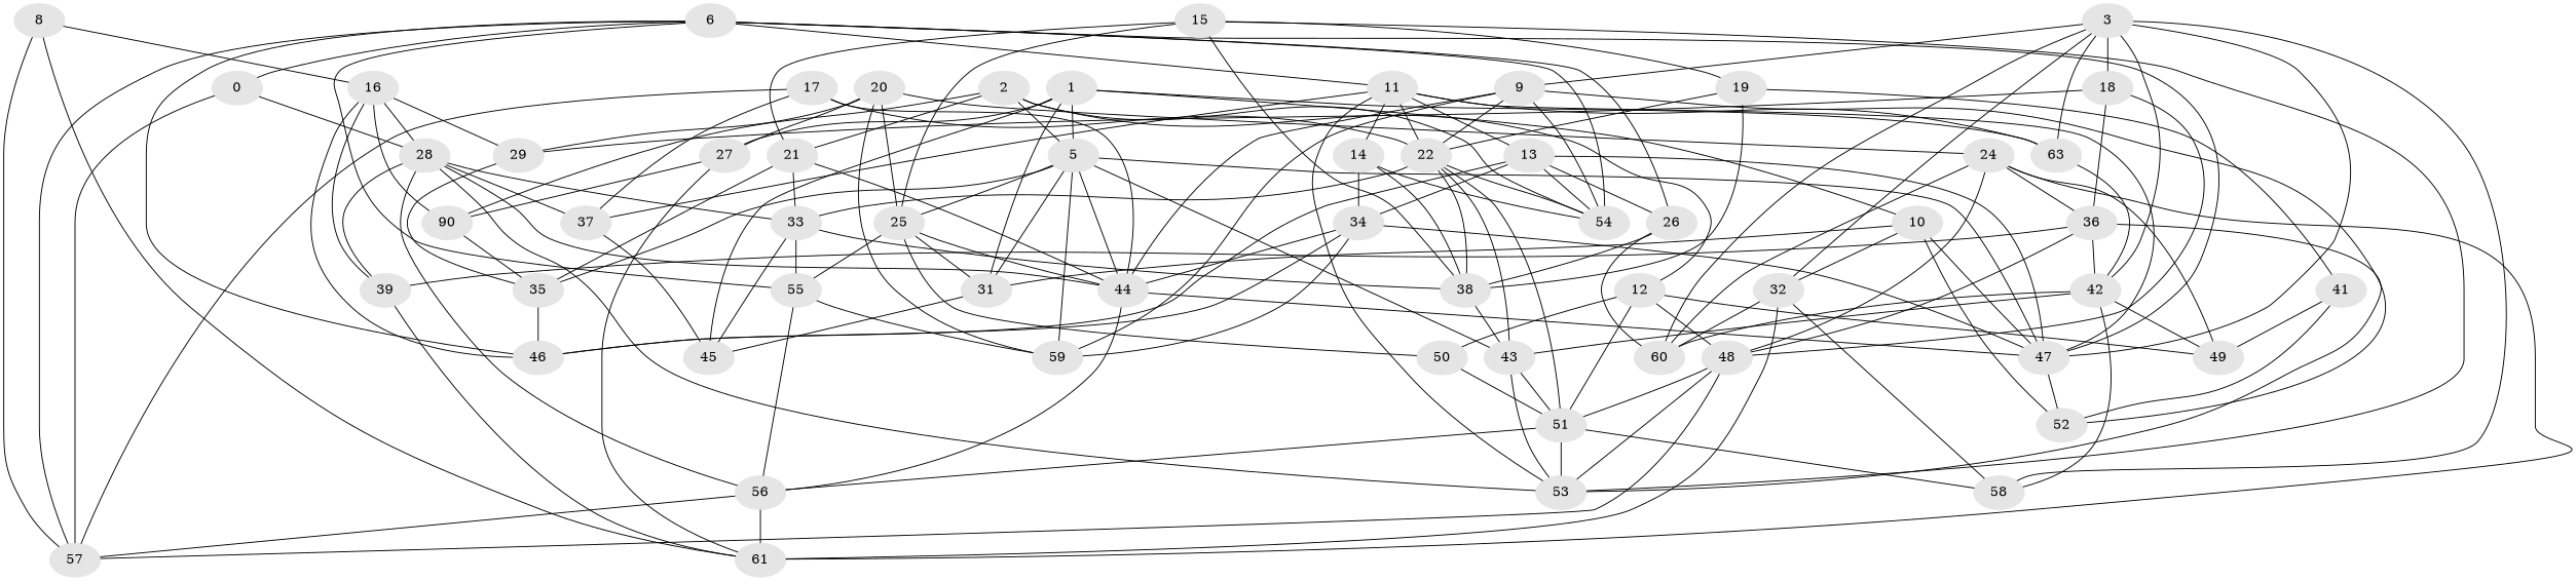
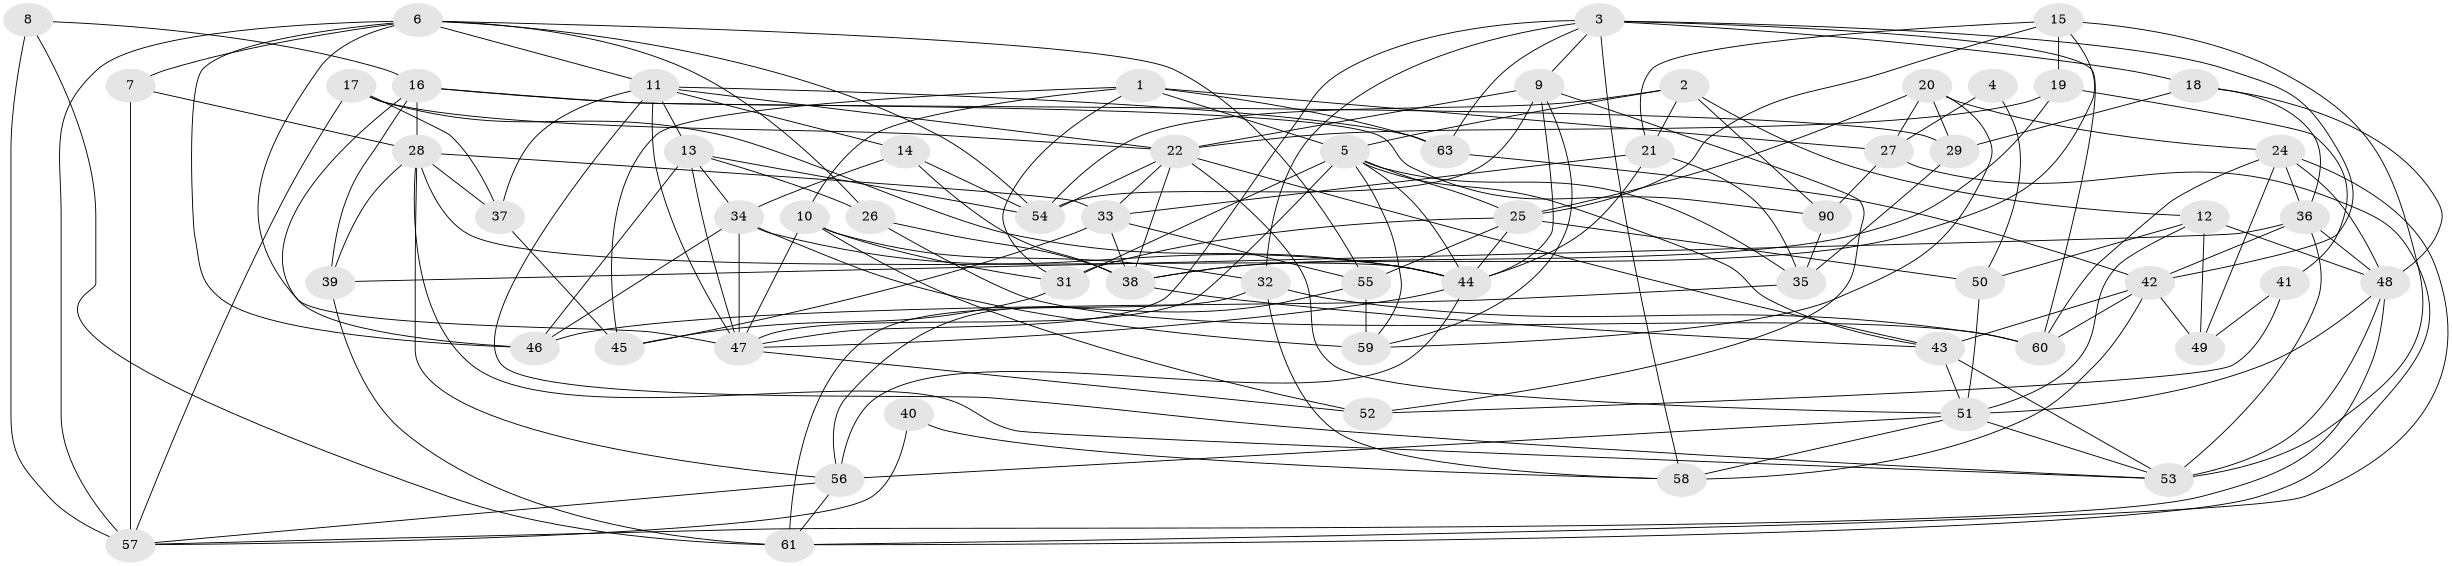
  graph {
    node [color=gray90 style=filled]
    edge [weight=1.0]
    1
    5
    10
    n4 [label=63]
    27
    31
    45
    47
    25
    35
    43
    44
    59
    32
    52
    42
    n17 [label=90]
    61
    2
    12
    21
    54
    50
    48
    49
    51
    33
    3
    9
    18
    58
    60
    22
    29
    36
+   4
    55
    46
    53
    56
    6
-   7 [label=0]
+   7
    11
    26
    57
    28
    13
    14
    37
    38
    39
    8
    16
    34
    15
    19
    41
    17
    20
    24
+   40
    1 -- 5 [weight=2.0]
    1 -- 10
    1 -- n4
    1 -- 27 [weight=2.0]
    1 -- 31
    1 -- 45 [weight=2.0]
    5 -- 31
    5 -- 47
    5 -- 25
    5 -- 35
    5 -- 43
    5 -- 44
    5 -- 59
    10 -- 31
    10 -- 47
    10 -- 32
    10 -- 52
    n4 -- 42
    27 -- n17
    27 -- 61
    31 -- 45
    47 -- 52
    25 -- 31
    25 -- 44
    25 -- 50
    25 -- 55
    35 -- 46
    43 -- 51
    43 -- 53
    44 -- 47
    44 -- 56
    32 -- 61 [weight=2.0]
    32 -- 58
    32 -- 60
    42 -- 43
    42 -- 49
    42 -- 58
    42 -- 60
    n17 -- 35
    2 -- 5
    2 -- n17
    2 -- 12
    2 -- 21
    2 -- 54
    12 -- 50 [weight=2.0]
    12 -- 48
    12 -- 49
    12 -- 51
    21 -- 35
    21 -- 44
    21 -- 33
    50 -- 51
    48 -- 51
    48 -- 53
    48 -- 57
    51 -- 58
    51 -- 53
    51 -- 56
    33 -- 45
    33 -- 55
    33 -- 38
    3 -- n4
    3 -- 47
    3 -- 32
    3 -- 42
    3 -- 9
    3 -- 18 [weight=2.0]
    3 -- 58
    3 -- 60
    9 -- 44
    9 -- 59
    9 -- 52
    9 -- 54
    9 -- 22
    18 -- 48
    18 -- 29
    18 -- 36
    22 -- 43
    22 -- 54
    22 -- 51
    22 -- 33
    22 -- 38
    29 -- 35
    36 -- 42 [weight=2.0]
    36 -- 48
    36 -- 53
    36 -- 39
+   4 -- 27
+   4 -- 50
    55 -- 59
    55 -- 56
    56 -- 61
    56 -- 57
    6 -- 47
    6 -- 54
    6 -- 55
    6 -- 46
    6 -- 7
    6 -- 11
    6 -- 26
    6 -- 57
    7 -- 57
    7 -- 28
    11 -- n4
    11 -- 47
    11 -- 22
    11 -- 53
    11 -- 13
    11 -- 14
    11 -- 37
    26 -- 60
    26 -- 38
    28 -- 44
    28 -- 33
    28 -- 53
    28 -- 56
    28 -- 37
    28 -- 39
    13 -- 47 [weight=2.0]
    13 -- 54
    13 -- 46
    13 -- 26
    13 -- 34
    14 -- 54
    14 -- 38
    14 -- 34
    37 -- 45
    38 -- 43
    39 -- 61
    8 -- 61
    8 -- 57 [weight=2.0]
    8 -- 16
    16 -- n17
    16 -- 29
    16 -- 46
    16 -- 28 [weight=2.0]
    16 -- 39
    34 -- 47
    34 -- 44 [weight=2.0]
    34 -- 59
    34 -- 46
    15 -- 25
    15 -- 21
    15 -- 53
    15 -- 38
    15 -- 19
    19 -- 22
    19 -- 38
    19 -- 41
    41 -- 52
    41 -- 49
    17 -- 44
    17 -- 22
    17 -- 57
    17 -- 37
    20 -- 27
    20 -- 25
    20 -- 59
    20 -- 29
    20 -- 24
    24 -- 61
    24 -- 48
    24 -- 49
    24 -- 60
    24 -- 36
+   40 -- 58
+   40 -- 57
  }
